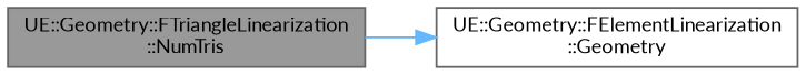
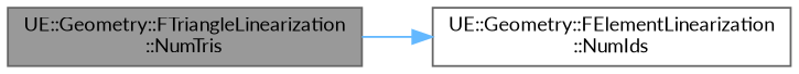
  digraph {
    rankdir=LR
    fontname=Lato
    node [fontname=Lato fontsize=10 shape=box style=filled]
    n1 [color=gray40 fillcolor=grey60 fontcolor=black height=0.2 label="UE::Geometry::FTriangleLinearization\l::NumTris" width=0.4]
-   n2 [color=grey40 fillcolor=white height=0.2 label="UE::Geometry::FElementLinearization\l::Geometry" width=0.4]
+   n2 [color=grey40 fillcolor=white height=0.2 label="UE::Geometry::FElementLinearization\l::NumIds" width=0.4]
    n1 -> n2 [color=steelblue1 fontname=Lato fontsize=10 labelfontname=Helvetica labelfontsize=10 style=solid]
  }
